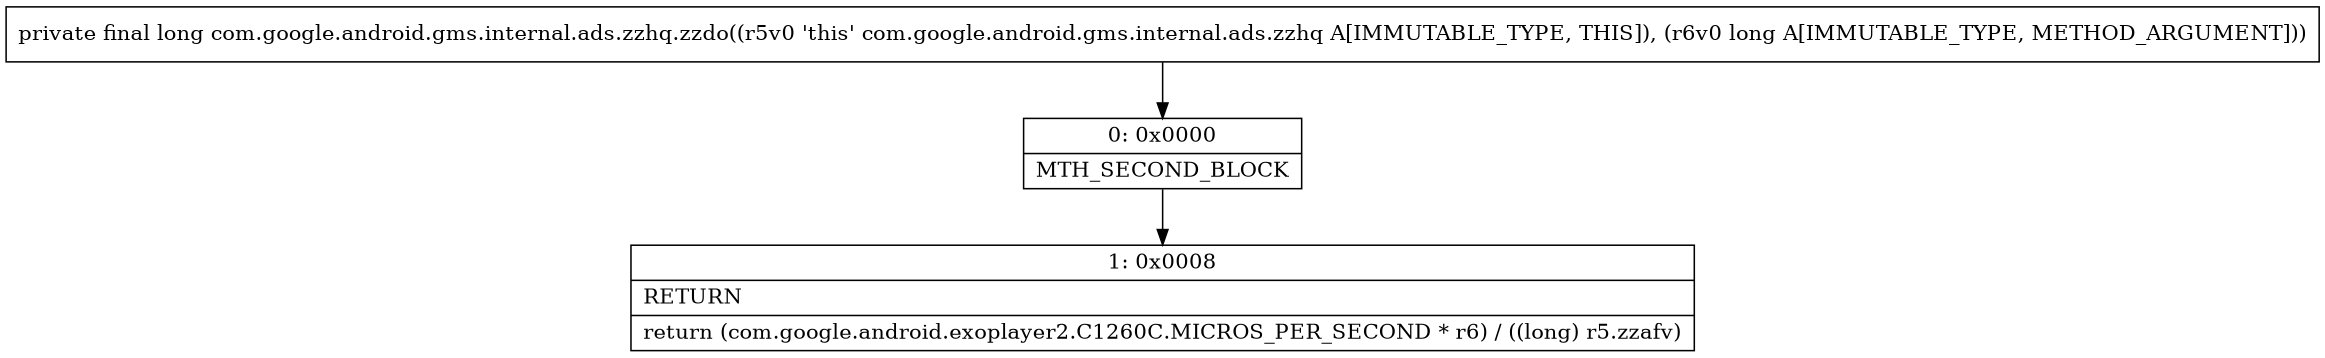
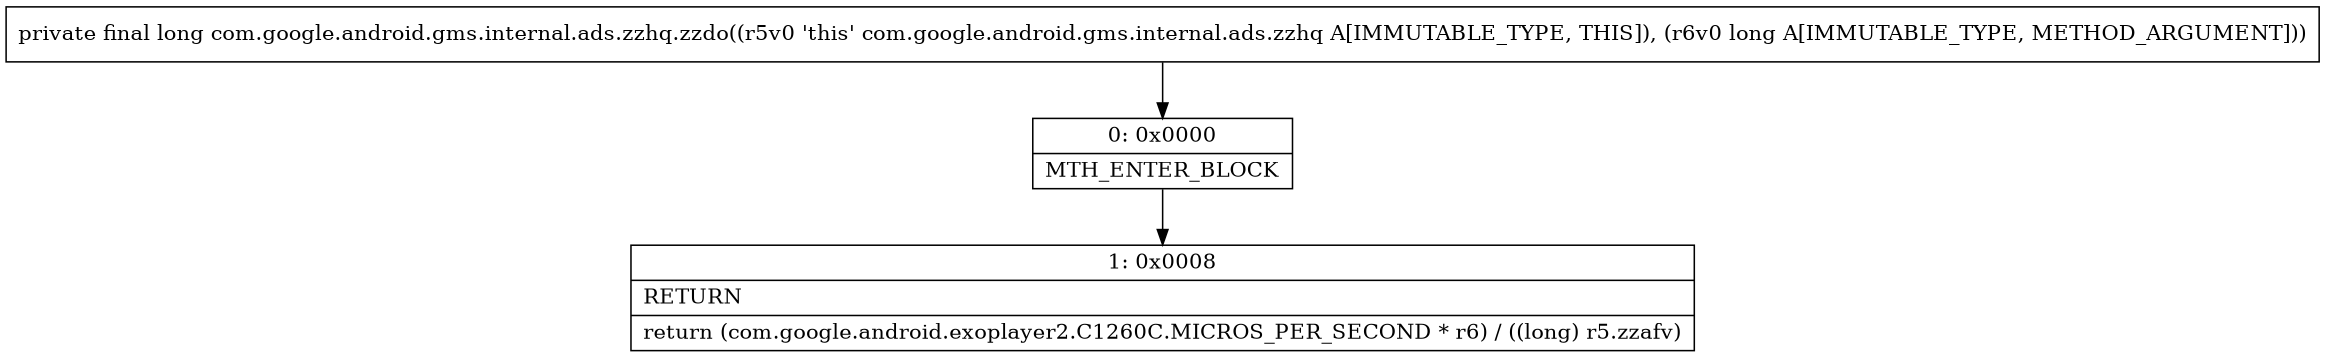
  digraph {
    node [shape=record]
-   n1 [label="{0\:\ 0x0000|MTH_SECOND_BLOCK\l}"]
+   n1 [label="{0\:\ 0x0000|MTH_ENTER_BLOCK\l}"]
    n2 [label="{1\:\ 0x0008|RETURN\l|return (com.google.android.exoplayer2.C1260C.MICROS_PER_SECOND * r6) \/ ((long) r5.zzafv)\l}"]
    n3 [label="{private final long com.google.android.gms.internal.ads.zzhq.zzdo((r5v0 'this' com.google.android.gms.internal.ads.zzhq A[IMMUTABLE_TYPE, THIS]), (r6v0 long A[IMMUTABLE_TYPE, METHOD_ARGUMENT])) }"]
    n1 -> n2
    n3 -> n1
  }
